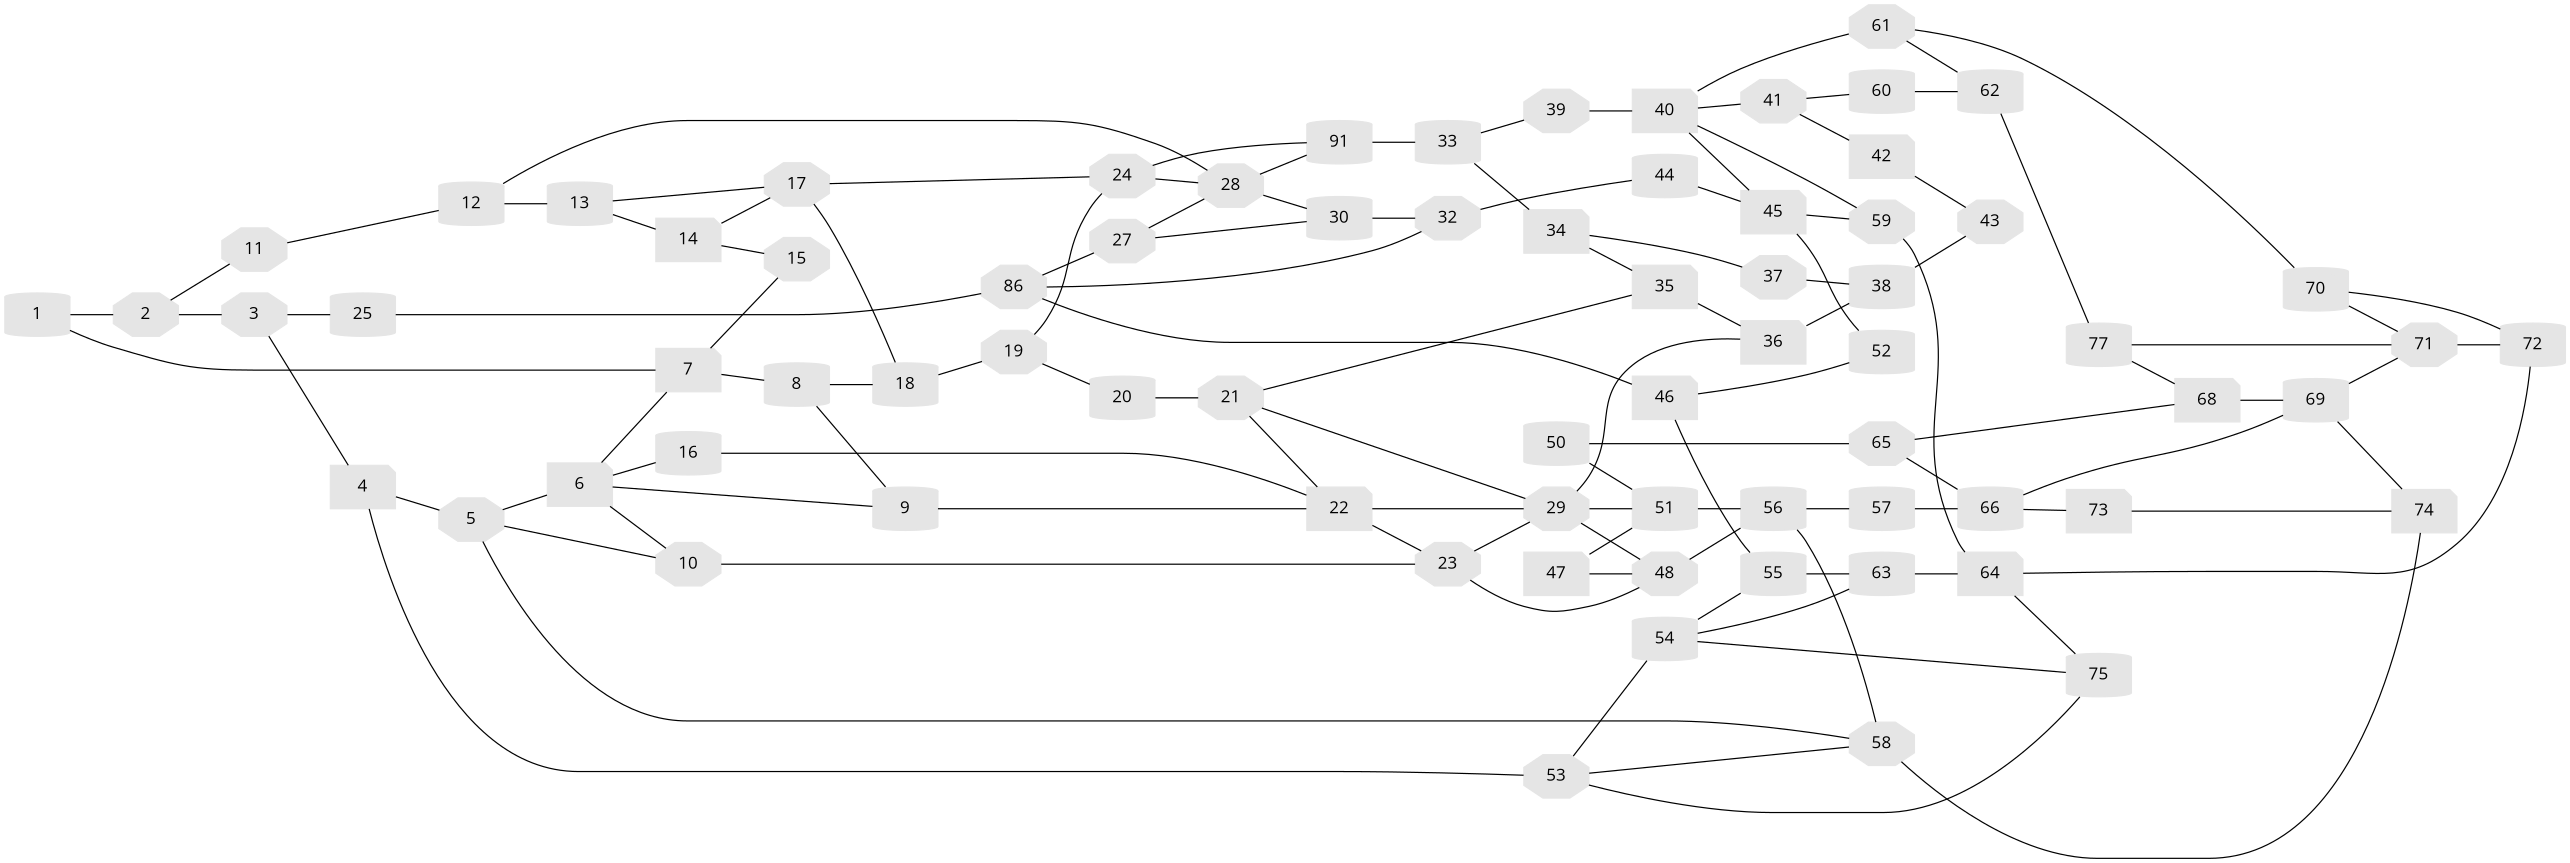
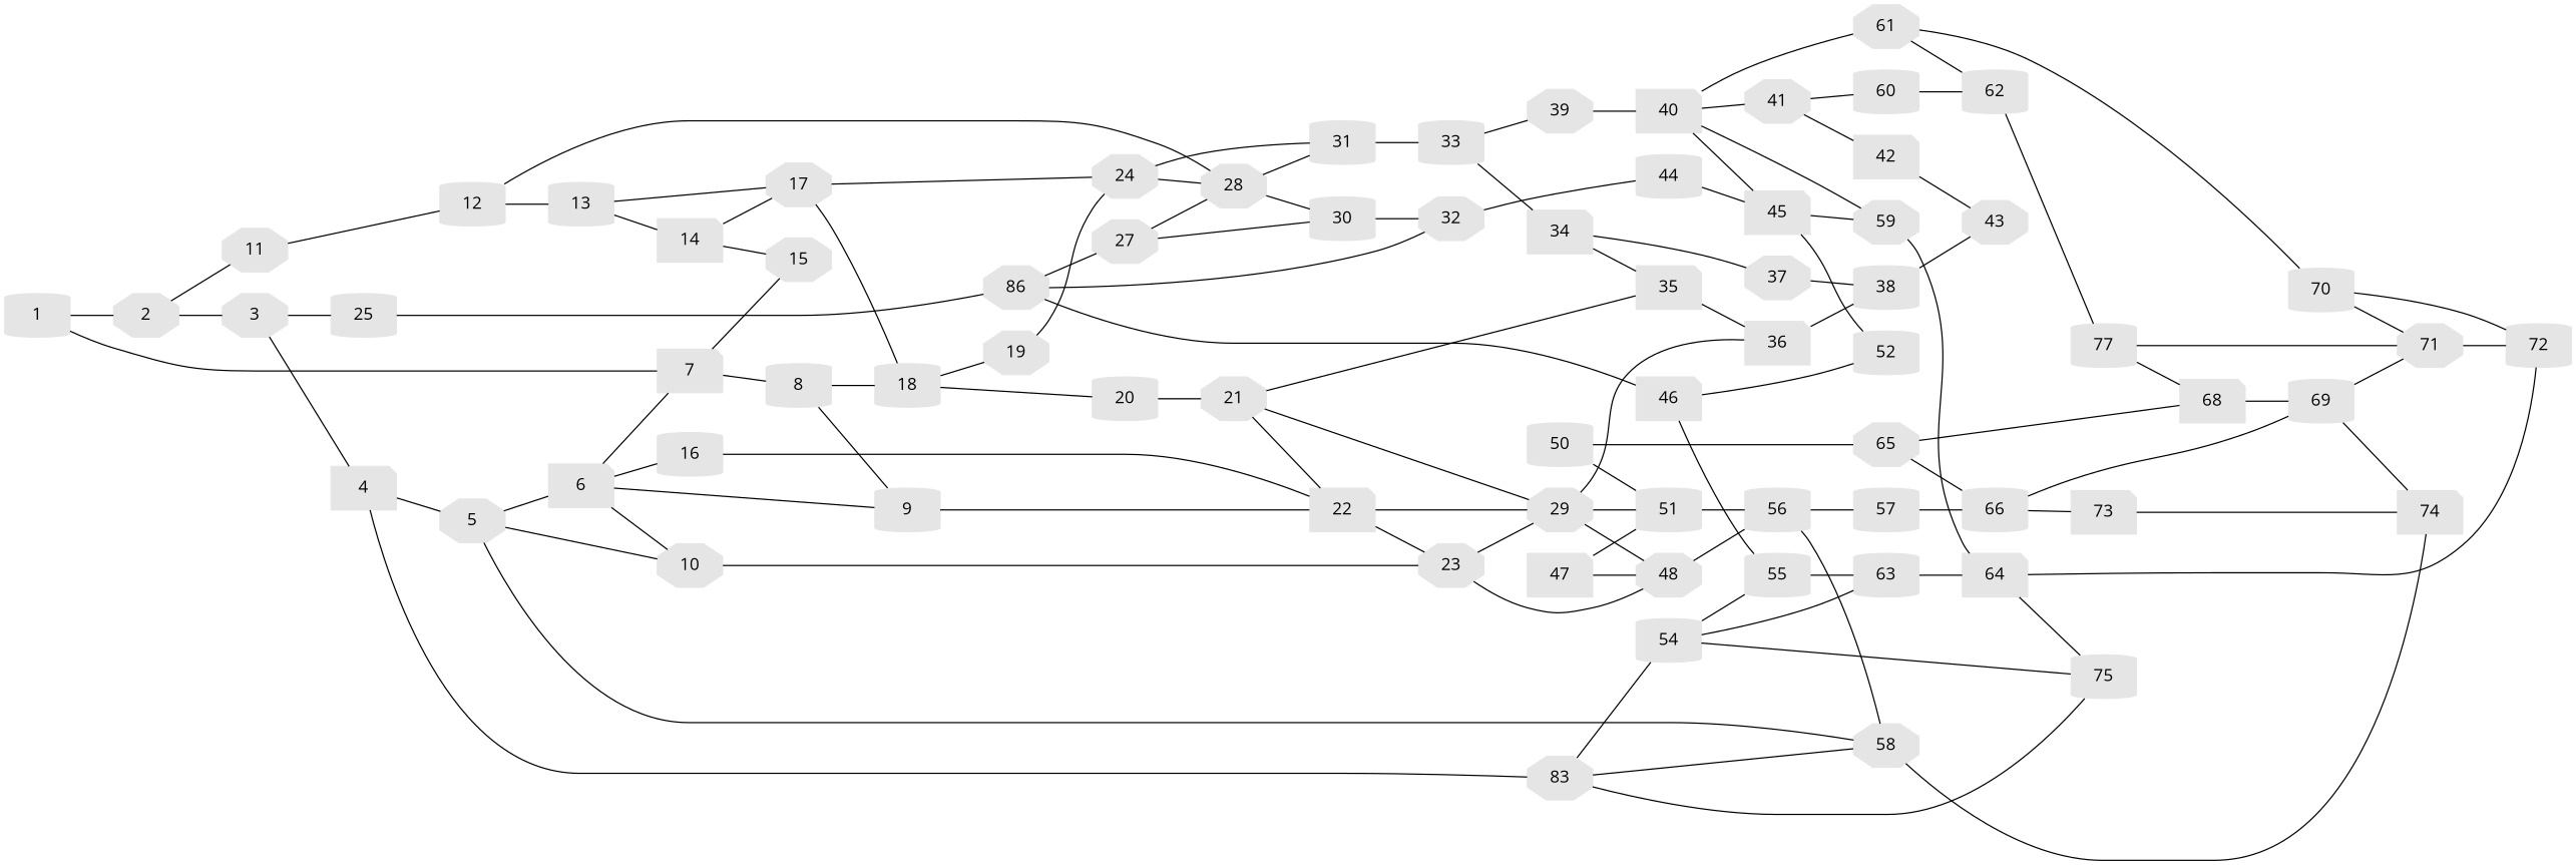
  graph {
    fontname="Open Sans"
    rankdir=LR
    node [color=gray90 fontname="Open Sans" shape=cylinder style=filled]
    edge [fontname="Open Sans" weight=1.0]
    2 [shape=octagon]
    1
    7 [shape=note]
    3 [shape=octagon]
    11 [shape=octagon]
    8
    15 [shape=octagon]
    4 [shape=note]
    25
    12
    5 [shape=octagon]
-   53 [shape=octagon]
+   53 [shape=octagon label=83]
    n13 [label=86 shape=octagon]
    6 [shape=note]
    10 [shape=octagon]
    58 [shape=octagon]
    54
    75
    9
    16
    23 [shape=octagon]
    74 [shape=note]
    22 [shape=note]
    18
    19 [shape=octagon]
    29 [shape=octagon]
    48 [shape=octagon]
    13
    28 [shape=octagon]
    14 [shape=note]
    17 [shape=octagon]
-   31 [label=91]
+   31
    30
    24 [shape=octagon]
    20
    21 [shape=octagon]
    35 [shape=note]
    36 [shape=note]
    51
    56
    33
    27 [shape=octagon]
    32 [shape=octagon]
    46 [shape=note]
    44
    52
    55
    38
    47 [shape=note]
    34 [shape=note]
    39 [shape=octagon]
    45 [shape=note]
    37 [shape=octagon]
    40 [shape=note]
    43 [shape=octagon]
    41 [shape=octagon]
    59 [shape=octagon]
    61 [shape=octagon]
    42 [shape=note]
    60
    64 [shape=note]
    62
    70
    63
    57
    50
    65 [shape=octagon]
    66
    68 [shape=note]
    69
    73 [shape=note]
    72
    n73 [label=77]
    71 [shape=octagon]
    2 -- 3 [weight=2.0]
    2 -- 11 [weight=2.0]
    1 -- 2 [weight=2.0]
    1 -- 7
    7 -- 8
    7 -- 15 [weight=2.0]
    3 -- 4 [weight=2.0]
    3 -- 25 [weight=2.0]
    11 -- 12
    8 -- 9
    8 -- 18
    4 -- 5
    4 -- 53
    25 -- n13 [weight=2.0]
    12 -- 13
    12 -- 28
    5 -- 6
    5 -- 10
    5 -- 58
    53 -- 58
    53 -- 54
    53 -- 75
    n13 -- 27
    n13 -- 32
    n13 -- 46 [weight=2.0]
    6 -- 7
    6 -- 10
    6 -- 9
    6 -- 16 [weight=2.0]
    10 -- 23
    58 -- 74
    54 -- 75
    54 -- 55
    54 -- 63 [weight=2.0]
    9 -- 22
    16 -- 22
    23 -- 29
    23 -- 48
    22 -- 23
    22 -- 29
    18 -- 19
    19 -- 24 [weight=2.0]
-   19 -- 20 [weight=2.0]
+   18 -- 20 [weight=2.0]
    29 -- 48
    29 -- 36
    29 -- 51
    48 -- 56 [weight=3.0]
    13 -- 14
    13 -- 17
    28 -- 31
    28 -- 30
    14 -- 15
    14 -- 17
    17 -- 18
    17 -- 24 [weight=2.0]
    31 -- 33
    30 -- 32
    24 -- 28
    24 -- 31
    20 -- 21 [weight=2.0]
    21 -- 22
    21 -- 29
    21 -- 35 [weight=2.0]
    35 -- 36
    36 -- 38
    51 -- 56
    56 -- 58
    56 -- 57 [weight=2.0]
    33 -- 34
    33 -- 39
    27 -- 28
    27 -- 30
    32 -- 44
    46 -- 52
    46 -- 55 [weight=2.0]
    44 -- 45 [weight=2.0]
    55 -- 63 [weight=2.0]
    38 -- 43 [weight=2.0]
    47 -- 48
    47 -- 51
    34 -- 35
    34 -- 37
    39 -- 40 [weight=2.0]
    45 -- 52 [weight=2.0]
    45 -- 59
    37 -- 38 [weight=2.0]
    40 -- 45
    40 -- 41
    40 -- 59
    40 -- 61
    41 -- 42
    41 -- 60
    59 -- 64
    61 -- 62
    61 -- 70
    42 -- 43 [weight=2.0]
    60 -- 62
    64 -- 75
    64 -- 72
    62 -- n73
    70 -- 72
    70 -- 71
    63 -- 64 [weight=2.0]
    57 -- 66 [weight=2.0]
    50 -- 51
    50 -- 65
    65 -- 66
    65 -- 68
    66 -- 69
    66 -- 73 [weight=2.0]
    68 -- 69
    69 -- 74
    69 -- 71 [weight=2.0]
    73 -- 74
    n73 -- 68
    n73 -- 71 [weight=2.0]
    71 -- 72
  }
